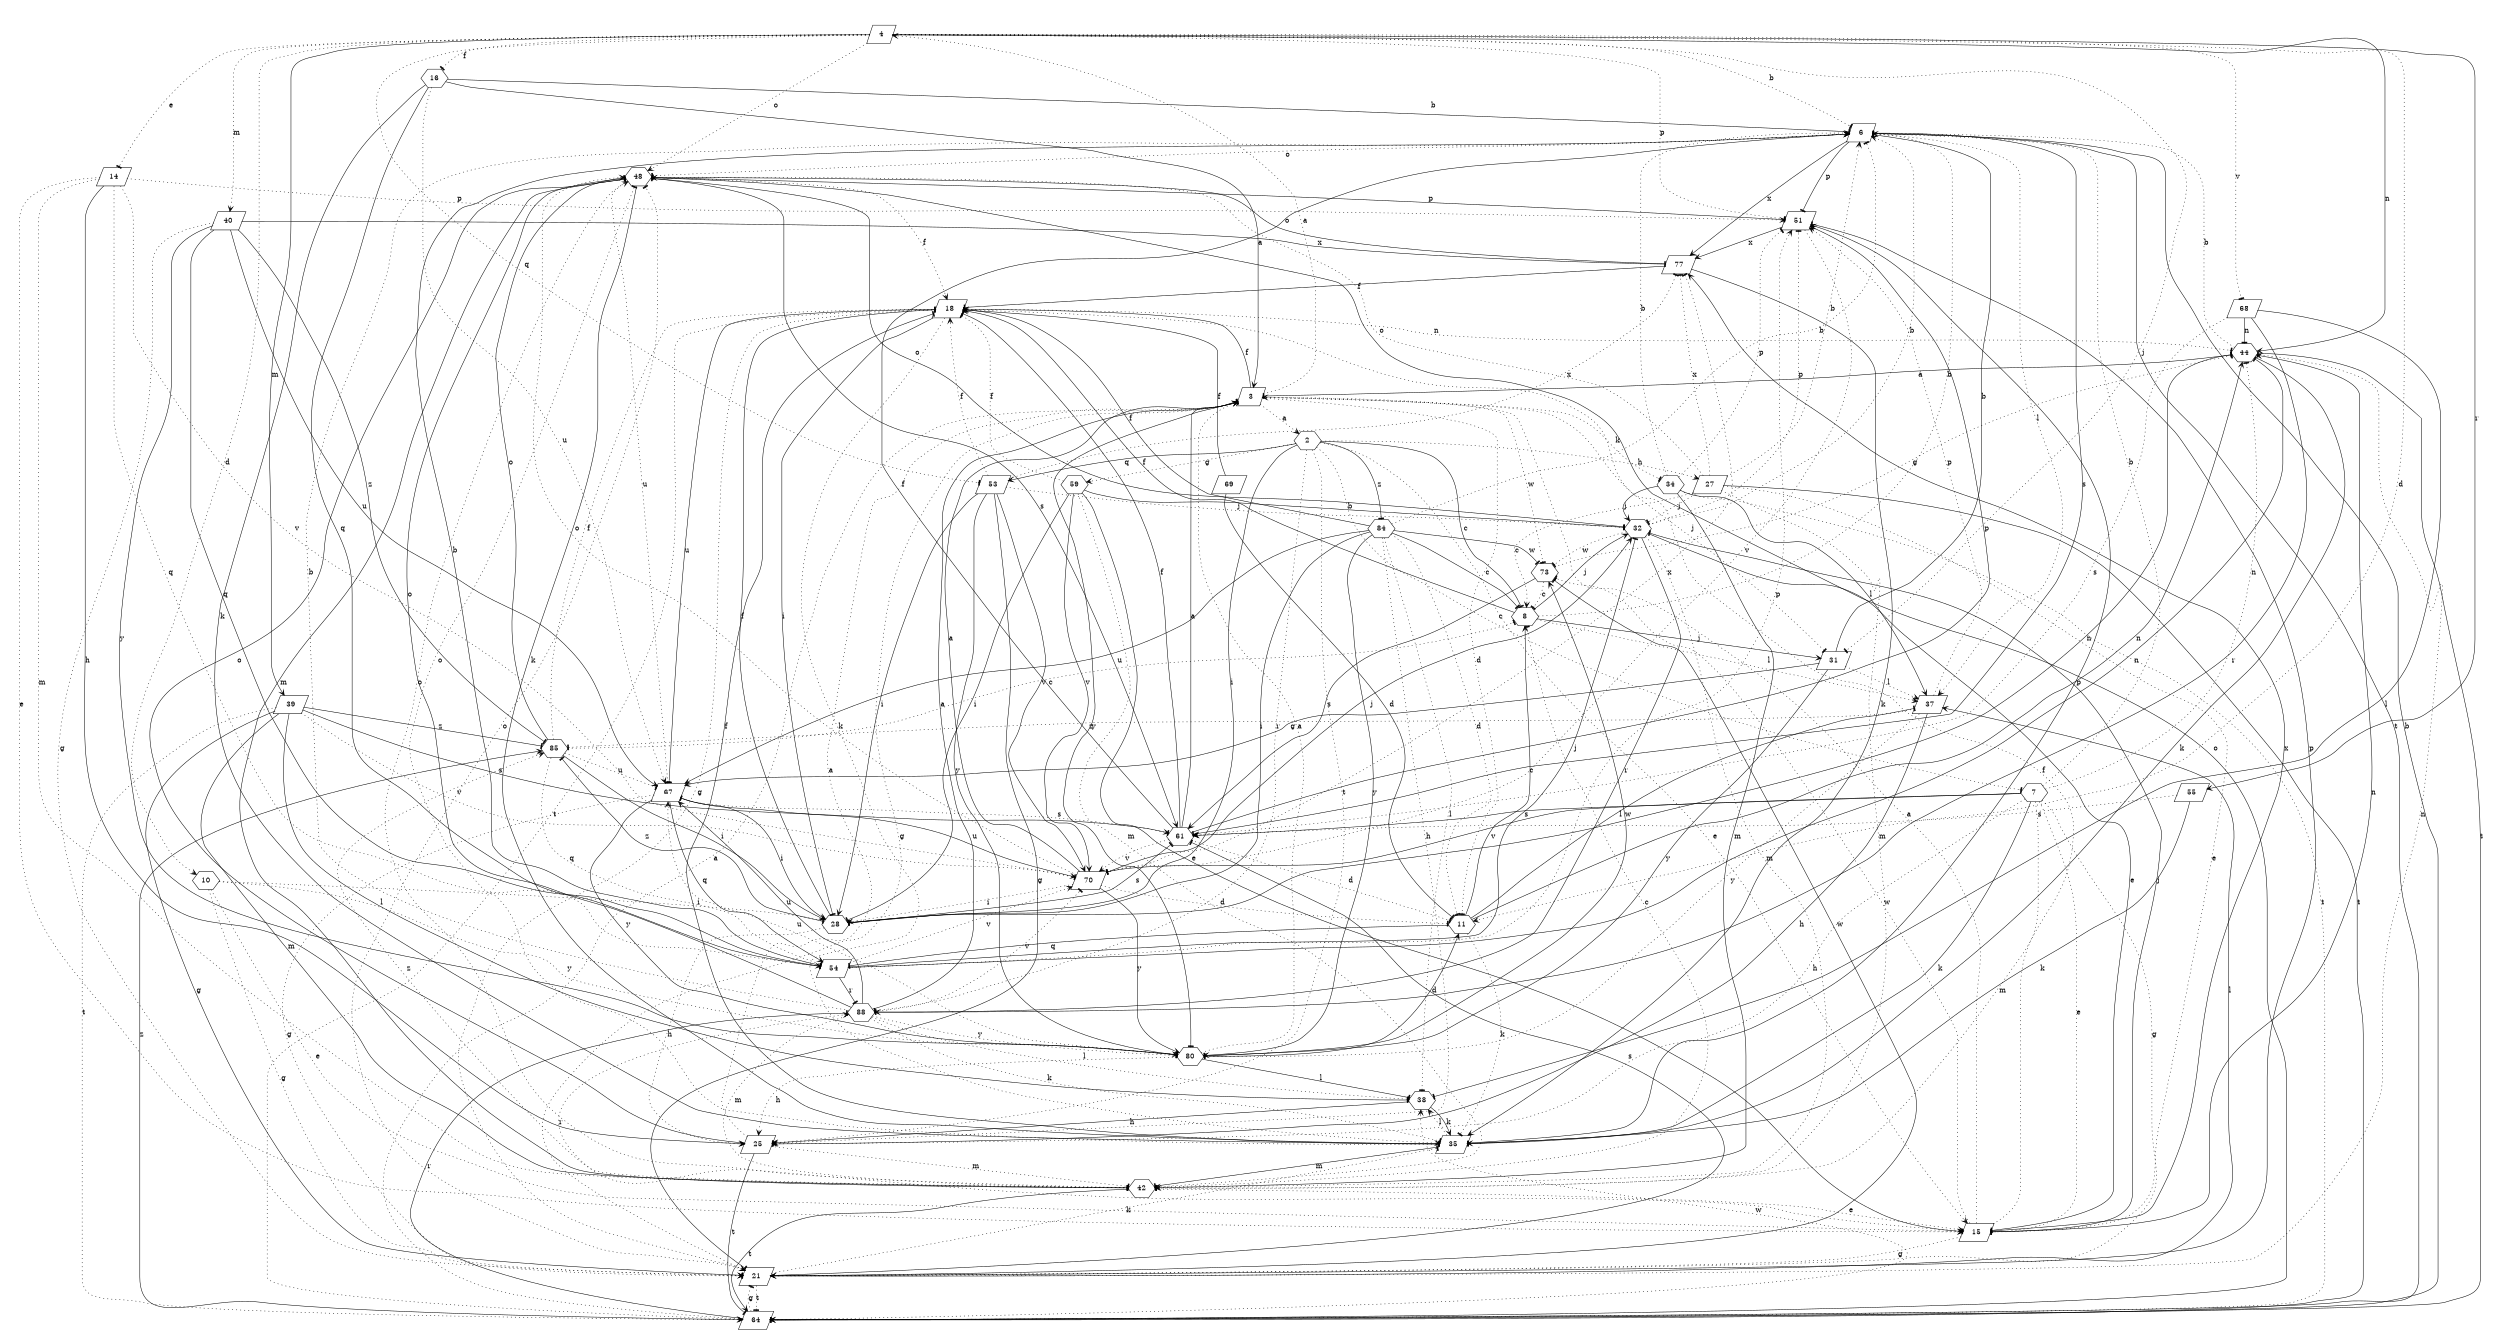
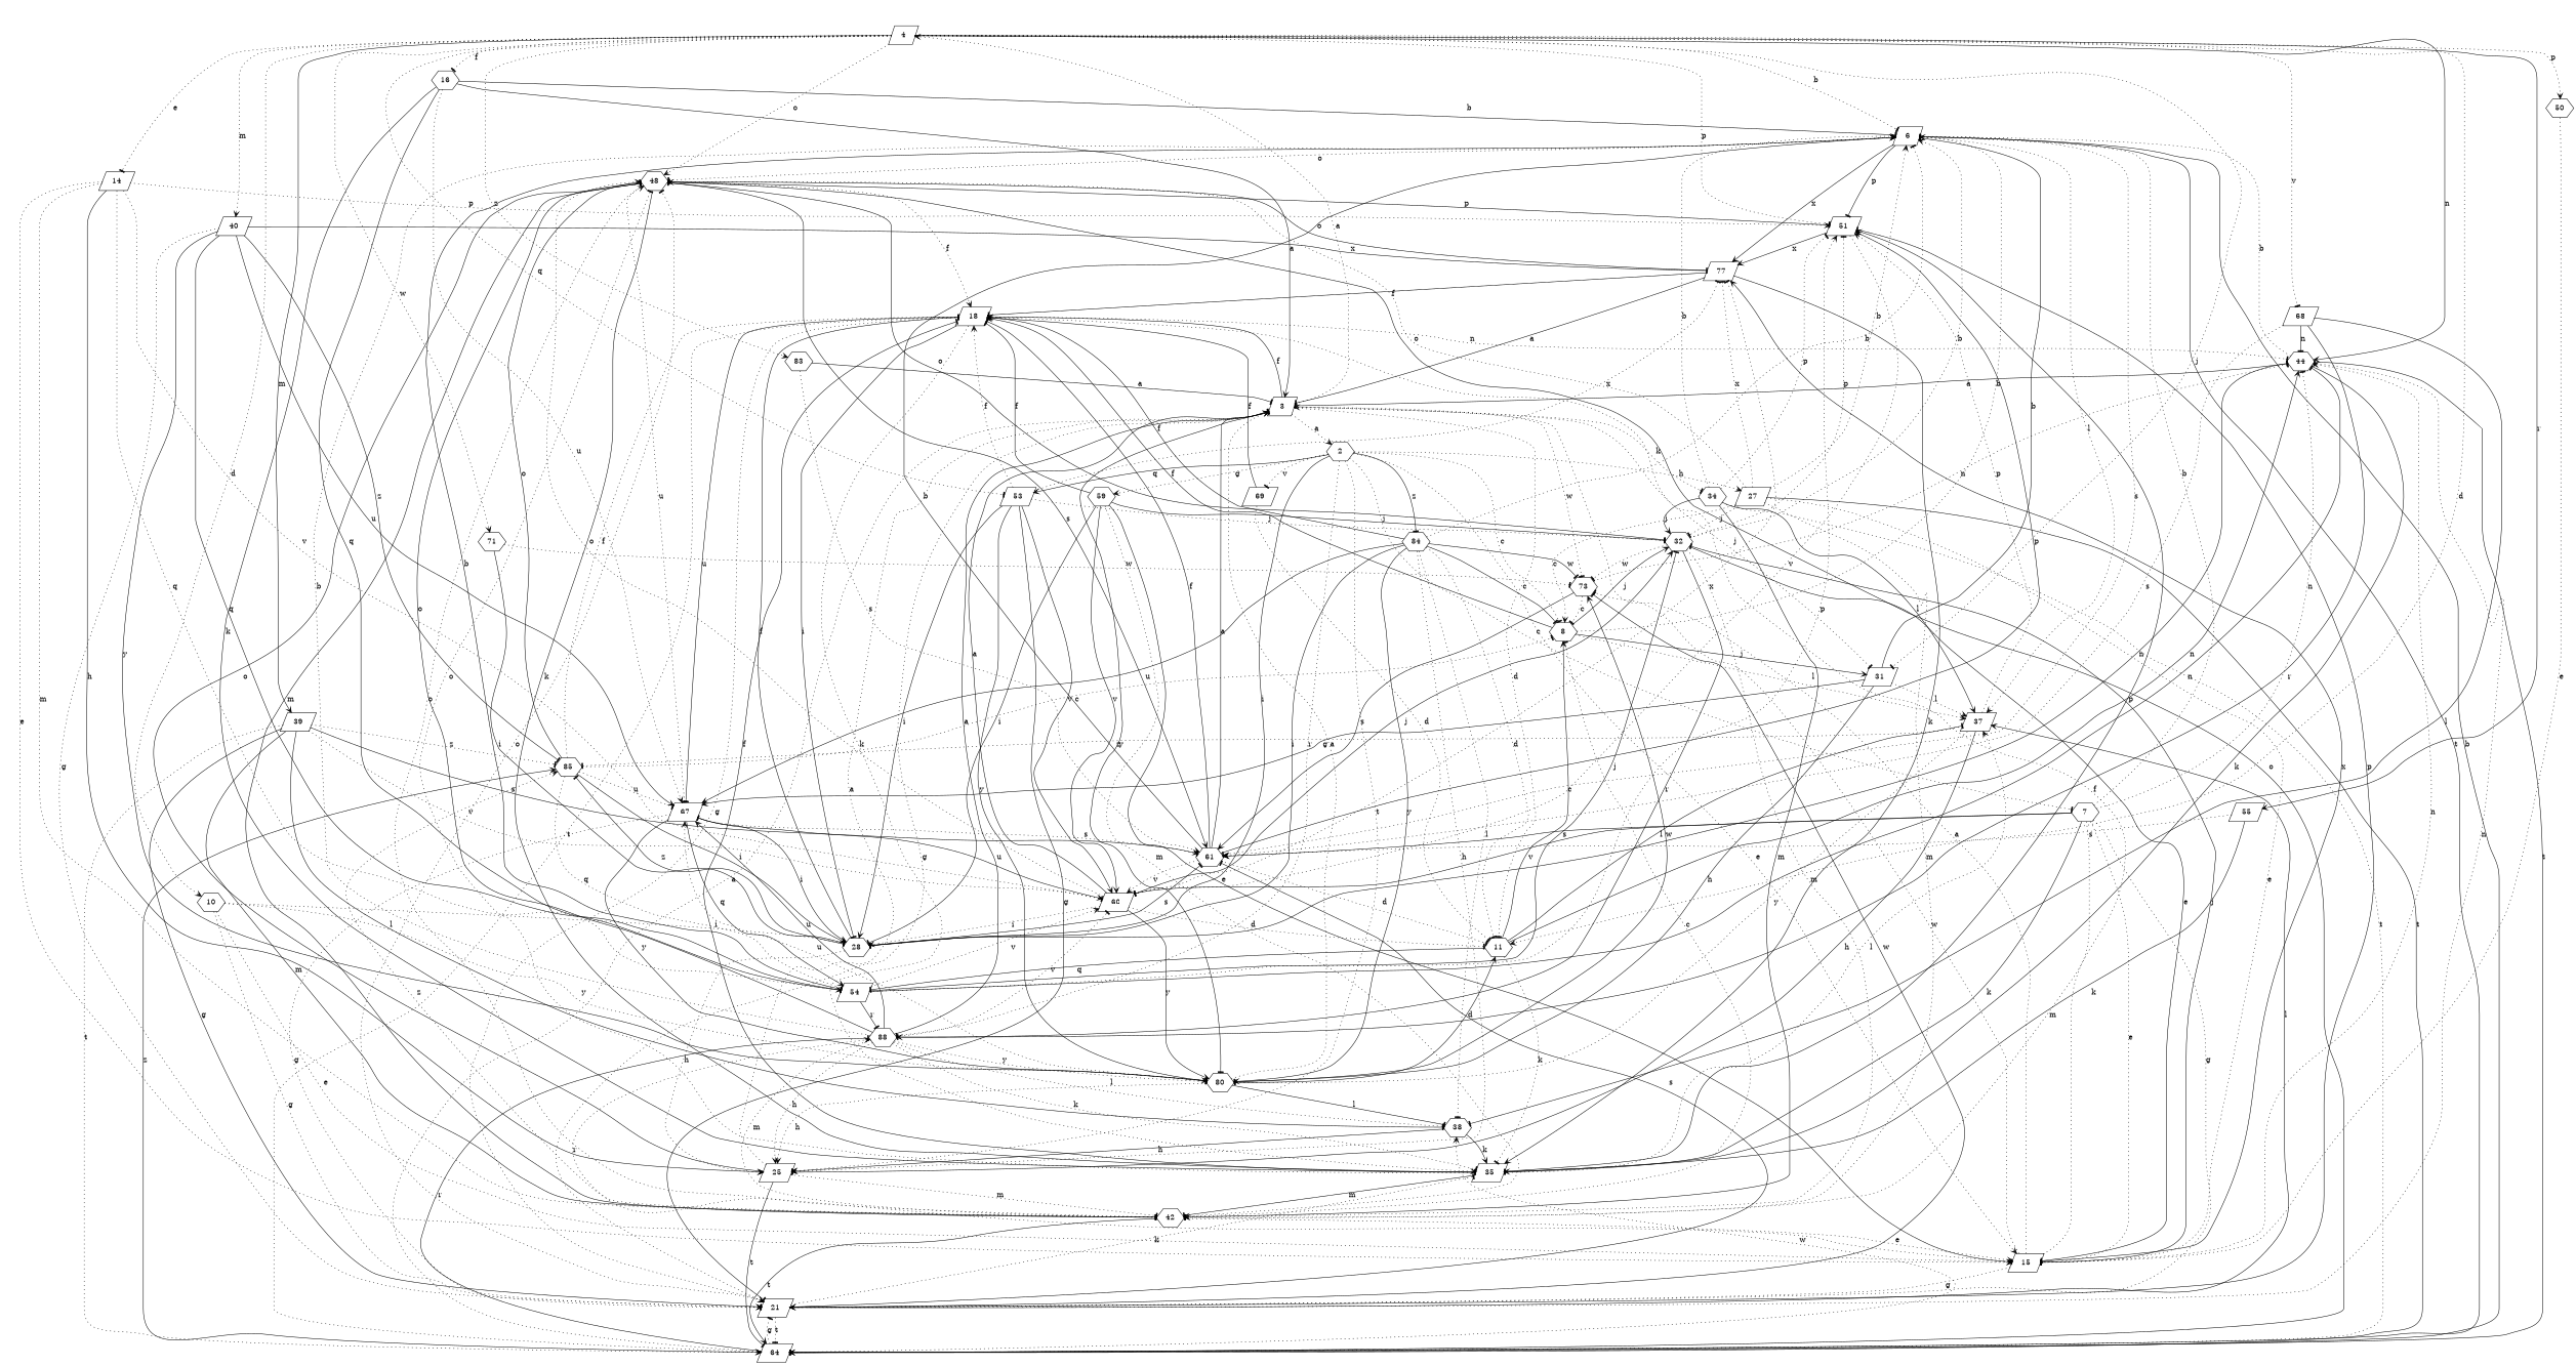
  strict digraph {
    node [shape=parallelogram]
    edge [arrowhead=tee style=dotted]
    n1 [label=4]
    6
    10 [shape=hexagon]
    11 [shape=hexagon]
    14
    16 [shape=hexagon]
    31
    39
    40
    44 [shape=hexagon]
    48 [shape=hexagon]
+   50 [shape=hexagon]
    51
    53
    55
    68
+   71 [shape=hexagon]
+   83 [shape=hexagon]
    37
    61 [shape=hexagon]
    64
    77
    15
    28 [shape=hexagon]
    21
    80 [shape=hexagon]
    8 [shape=hexagon]
    35
    54
    25
    42 [shape=hexagon]
-   70
+   70 [label=60]
    3
    67
    85 [shape=hexagon]
    38 [shape=hexagon]
    18
    32 [shape=hexagon]
    n39 [label=88 shape=hexagon]
    73 [shape=hexagon]
    2 [shape=hexagon]
    7 [shape=hexagon]
    n43 [label=59 shape=hexagon]
    n44 [label=27]
    69
    84 [shape=hexagon]
    34 [shape=hexagon]
    n1 -> 6 [label=b]
    n1 -> 10 [arrowhead=vee label=d]
    n1 -> 11 [arrowhead=vee label=d]
    n1 -> 14 [label=e]
    n1 -> 16 [label=f]
    n1 -> 31 [label=j]
    n1 -> 39 [arrowhead=vee label=m style=solid]
    n1 -> 40 [arrowhead=vee label=m]
    n1 -> 44 [arrowhead=vee label=n style=solid]
    n1 -> 48 [arrowhead=vee label=o]
+   n1 -> 50 [arrowhead=vee label=p]
    n1 -> 51 [label=p]
    n1 -> 53 [label=q]
    n1 -> 55 [arrowhead=vee label=r style=solid]
    n1 -> 68 [label=v]
+   n1 -> 71 [arrowhead=vee label=w]
+   n1 -> 83 [arrowhead=vee label=z]
    6 -> 48 [label=o]
    6 -> 51 [label=p style=solid]
    6 -> 37 [arrowhead=vee label=l]
-   6 -> 61 [label=s style=solid]
+   6 -> 61 [label=s]
    6 -> 64 [arrowhead=vee label=t style=solid]
    6 -> 77 [arrowhead=vee label=x style=solid]
    10 -> 15 [arrowhead=vee label=e]
    10 -> 28 [label=i]
    10 -> 21 [label=g]
    10 -> 80 [arrowhead=vee label=y]
    11 -> 44 [arrowhead=vee label=n style=solid]
    11 -> 37 [label=l style=solid]
    11 -> 8 [arrowhead=vee label=c style=solid]
    11 -> 35 [label=k]
    11 -> 54 [label=q style=solid]
    14 -> 51 [arrowhead=vee label=p]
    14 -> 15 [arrowhead=vee label=e]
    14 -> 54 [arrowhead=vee label=q]
    14 -> 25 [arrowhead=vee label=h style=solid]
    14 -> 42 [label=m]
    14 -> 70 [label=v]
    16 -> 6 [label=b style=solid]
    16 -> 35 [label=k style=solid]
    16 -> 54 [label=q style=solid]
    16 -> 3 [arrowhead=vee label=a style=solid]
    16 -> 67 [arrowhead=vee label=u]
    31 -> 6 [label=b style=solid]
    31 -> 37 [arrowhead=vee label=l]
-   31 -> 80 [label=y style=solid]
+   31 -> 80 [label=h style=solid]
    31 -> 67 [arrowhead=vee label=g style=solid]
    39 -> 61 [arrowhead=vee label=s style=solid]
    39 -> 64 [arrowhead=vee label=t]
    39 -> 21 [label=g style=solid]
    39 -> 42 [label=m style=solid]
    39 -> 70 [arrowhead=vee label=v]
-   39 -> 85 [label=z style=solid]
+   39 -> 85 [label=z]
    39 -> 38 [label=l style=solid]
    40 -> 77 [label=x style=solid]
    40 -> 21 [arrowhead=vee label=g]
    40 -> 80 [label=y style=solid]
    40 -> 54 [label=q style=solid]
    40 -> 67 [arrowhead=vee label=u style=solid]
    40 -> 85 [label=z style=solid]
    44 -> 6 [label=b]
    44 -> 64 [label=t style=solid]
    44 -> 35 [arrowhead=vee label=k style=solid]
    44 -> 3 [label=a style=solid]
    48 -> 51 [label=p style=solid]
    48 -> 61 [arrowhead=vee label=s style=solid]
    48 -> 35 [label=k style=solid]
    48 -> 42 [label=m style=solid]
    48 -> 67 [label=u]
    48 -> 18 [arrowhead=vee label=f]
+   50 -> 15 [label=e]
    51 -> 77 [arrowhead=vee label=x style=solid]
    51 -> 70 [label=v]
    53 -> 77 [label=x]
    53 -> 28 [arrowhead=vee label=i style=solid]
    53 -> 21 [label=g style=solid]
    53 -> 80 [label=y style=solid]
    53 -> 70 [arrowhead=vee label=v style=solid]
    53 -> 18 [arrowhead=vee label=f]
    53 -> 32 [label=j]
    55 -> 61 [arrowhead=vee label=s]
    55 -> 35 [label=k style=solid]
    68 -> 44 [label=n style=solid]
    68 -> 61 [arrowhead=vee label=s]
    68 -> 38 [label=l style=solid]
    68 -> n39 [label=r style=solid]
+   71 -> 28 [label=i style=solid]
+   71 -> 73 [label=w]
+   83 -> 61 [arrowhead=vee label=s]
+   83 -> 3 [label=a style=solid]
    37 -> 51 [arrowhead=vee label=p]
    37 -> 80 [label=y]
    37 -> 25 [label=h style=solid]
    37 -> 85 [label=z]
-   61 -> 6 [arrowhead=vee label=f style=solid]
+   61 -> 6 [arrowhead=vee label=b style=solid]
    61 -> 11 [label=d]
    61 -> 51 [arrowhead=vee label=p style=solid]
    61 -> 70 [arrowhead=vee label=v]
    61 -> 3 [label=a style=solid]
    61 -> 18 [label=f style=solid]
    64 -> 6 [label=b style=solid]
    64 -> 48 [arrowhead=vee label=o style=solid]
    64 -> 21 [label=g]
    64 -> 3 [arrowhead=vee label=a]
    64 -> 85 [arrowhead=vee label=z style=solid]
    64 -> 38 [arrowhead=vee label=w]
    64 -> n39 [label=r style=solid]
    77 -> 48 [label=o style=solid]
    77 -> 35 [arrowhead=vee label=k style=solid]
+   77 -> 3 [label=a style=solid]
    77 -> 18 [label=f style=solid]
-   15 -> 44 [arrowhead=vee label=n style=solid]
+   15 -> 44 [arrowhead=vee label=n]
    15 -> 77 [arrowhead=vee label=x style=solid]
    15 -> 21 [arrowhead=vee label=g]
    15 -> 3 [arrowhead=vee label=a]
    15 -> 18 [label=f]
    15 -> 32 [label=j style=solid]
    15 -> n39 [arrowhead=vee label=r]
    15 -> 73 [label=w]
    28 -> 44 [label=n style=solid]
    28 -> 61 [label=s style=solid]
    28 -> 25 [arrowhead=vee label=h]
    28 -> 85 [label=z style=solid]
    28 -> 18 [label=f style=solid]
    21 -> 44 [label=n]
    21 -> 48 [label=o]
    21 -> 51 [label=p style=solid]
    21 -> 37 [arrowhead=vee label=l style=solid]
    21 -> 61 [label=s style=solid]
    21 -> 64 [label=t]
    21 -> 35 [label=k]
    21 -> 73 [label=w style=solid]
    80 -> 11 [arrowhead=vee label=d style=solid]
    80 -> 25 [arrowhead=vee label=h]
    80 -> 3 [label=a]
    80 -> 67 [arrowhead=vee label=u]
    80 -> 38 [label=l style=solid]
    80 -> 73 [arrowhead=vee label=w style=solid]
    8 -> 6 [arrowhead=vee label=b]
    8 -> 31 [arrowhead=vee label=j style=solid]
    8 -> 37 [arrowhead=vee label=l]
    8 -> 18 [arrowhead=vee label=f style=solid]
    8 -> 32 [arrowhead=vee label=j style=solid]
    35 -> 48 [label=o]
    35 -> 51 [arrowhead=vee label=p style=solid]
    35 -> 42 [label=m style=solid]
-   35 -> 38 [arrowhead=vee label=l]
+   35 -> 37 [arrowhead=vee label=l]
    35 -> 18 [label=f style=solid]
    54 -> 6 [arrowhead=vee label=b style=solid]
    54 -> 44 [label=n style=solid]
    54 -> 51 [arrowhead=vee label=p]
    54 -> 70 [arrowhead=vee label=v]
    54 -> 32 [label=j style=solid]
    54 -> n39 [label=r style=solid]
    25 -> 48 [label=o style=solid]
    25 -> 64 [label=t style=solid]
    25 -> 42 [label=m]
    25 -> 3 [arrowhead=vee label=a]
    42 -> 48 [arrowhead=vee label=o]
    42 -> 64 [arrowhead=vee label=t style=solid]
    42 -> 15 [arrowhead=vee label=e]
    42 -> 8 [label=c]
    42 -> 85 [arrowhead=vee label=z]
    70 -> 11 [label=d]
    70 -> 48 [arrowhead=vee label=o]
    70 -> 77 [label=x]
    70 -> 28 [arrowhead=vee label=i]
    70 -> 80 [arrowhead=vee label=y style=solid]
    70 -> 3 [arrowhead=vee label=a style=solid]
    70 -> 67 [label=u style=solid]
    70 -> 32 [arrowhead=vee label=j style=solid]
    3 -> n1 [arrowhead=vee label=a]
    3 -> 11 [label=d]
    3 -> 31 [label=j]
    3 -> 21 [arrowhead=vee label=g]
    3 -> 80 [label=y style=solid]
    3 -> 18 [arrowhead=vee label=f style=solid]
    3 -> 73 [label=w]
    3 -> 2 [arrowhead=vee label=a]
    3 -> 34 [label=k]
    67 -> 61 [label=s]
    67 -> 28 [arrowhead=vee label=i style=solid]
    67 -> 21 [arrowhead=vee label=g]
    67 -> 80 [label=y style=solid]
    67 -> 54 [arrowhead=vee label=q style=solid]
    85 -> 48 [label=o style=solid]
    85 -> 28 [arrowhead=vee label=i style=solid]
    85 -> 8 [label=c]
    85 -> 54 [label=q]
    85 -> 67 [label=u]
    85 -> 18 [label=f]
    38 -> 35 [arrowhead=vee label=k style=solid]
    38 -> 25 [label=h style=solid]
    18 -> 44 [label=n]
    18 -> 64 [arrowhead=vee label=t]
    18 -> 28 [label=i style=solid]
    18 -> 21 [arrowhead=vee label=g]
    18 -> 35 [arrowhead=vee label=k]
    18 -> 67 [label=u style=solid]
    32 -> 6 [arrowhead=vee label=b]
    32 -> 48 [label=o style=solid]
    32 -> 51 [label=p]
    32 -> 15 [label=e style=solid]
    32 -> 42 [label=m]
    32 -> n39 [arrowhead=vee label=r style=solid]
    32 -> 73 [label=w]
    n39 -> 6 [arrowhead=vee label=b]
    n39 -> 48 [label=o style=solid]
    n39 -> 80 [label=y]
    n39 -> 35 [label=k]
-   7 -> 25 [arrowhead=vee label=h]
+   n39 -> 25 [arrowhead=vee label=h]
    n39 -> 42 [label=m]
    n39 -> 70 [label=v]
    n39 -> 3 [label=a style=solid]
    n39 -> 67 [arrowhead=vee label=u style=solid]
    n39 -> 38 [label=l]
-   73 -> 44 [label=g]
+   73 -> 44 [label=n]
    73 -> 61 [arrowhead=vee label=s style=solid]
    73 -> 8 [label=c]
    2 -> 53 [arrowhead=vee label=q style=solid]
    2 -> 15 [arrowhead=vee label=e]
    2 -> 28 [label=i style=solid]
-   2 -> 8 [label=c style=solid]
+   2 -> 8 [label=c]
    2 -> 25 [arrowhead=vee label=t]
    2 -> n39 [label=r]
    2 -> 7 [label=c]
    2 -> n43 [arrowhead=vee label=g]
    2 -> n44 [arrowhead=vee label=h]
+   2 -> 69 [label=v]
    2 -> 84 [label=z style=solid]
    7 -> 6 [label=b]
    7 -> 44 [label=n]
    7 -> 61 [arrowhead=vee label=s style=solid]
    7 -> 15 [label=e]
    7 -> 21 [arrowhead=vee label=g]
    7 -> 35 [label=k style=solid]
    7 -> 42 [label=m]
    7 -> 70 [label=v style=solid]
    n43 -> 15 [label=e style=solid]
    n43 -> 28 [label=i style=solid]
    n43 -> 42 [arrowhead=vee label=m]
    n43 -> 70 [arrowhead=vee label=v style=solid]
-   n43 -> 18 [label=f]
-   n43 -> 32 [label=b style=solid]
+   n43 -> 18 [label=f style=solid]
+   n43 -> 32 [label=j style=solid]
    n44 -> 6 [arrowhead=vee label=b]
    n44 -> 48 [label=o]
    n44 -> 64 [arrowhead=vee label=t style=solid]
    n44 -> 77 [label=x]
    n44 -> 15 [label=e]
    n44 -> 8 [arrowhead=vee label=c]
    n44 -> 42 [arrowhead=vee label=m]
    n44 -> 32 [label=j]
-   69 -> 11 [label=d style=solid]
+   69 -> 11 [label=d]
    69 -> 18 [label=f style=solid]
    84 -> 6 [label=b]
    84 -> 11 [label=d]
    84 -> 28 [label=i style=solid]
    84 -> 80 [arrowhead=vee label=y style=solid]
    84 -> 8 [label=c style=solid]
    84 -> 25 [arrowhead=vee label=h]
    84 -> 67 [arrowhead=vee label=u style=solid]
    84 -> 38 [label=l]
    84 -> 18 [arrowhead=vee label=f style=solid]
    84 -> 73 [label=w style=solid]
    34 -> 6 [arrowhead=vee label=b]
    34 -> 51 [label=p]
    34 -> 37 [arrowhead=vee label=l style=solid]
    34 -> 64 [label=t]
    34 -> 42 [label=m style=solid]
    34 -> 32 [arrowhead=vee label=j style=solid]
  }
